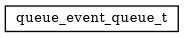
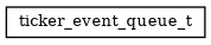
  digraph {
    rankdir=LR
    fontname="DejaVu Serif"
-   n1 [color=black fillcolor=white fontname="DejaVu Serif" fontsize=10 height=0.2 label=queue_event_queue_t shape=record style=filled width=0.4]
+   n1 [color=black fillcolor=white fontname="DejaVu Serif" fontsize=10 height=0.2 label=ticker_event_queue_t shape=record style=filled width=0.4]
  }
